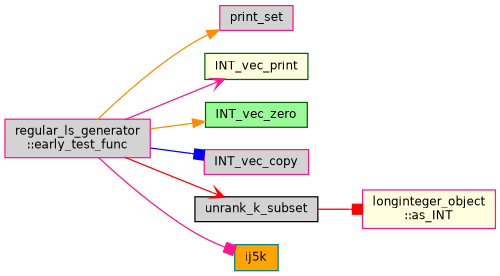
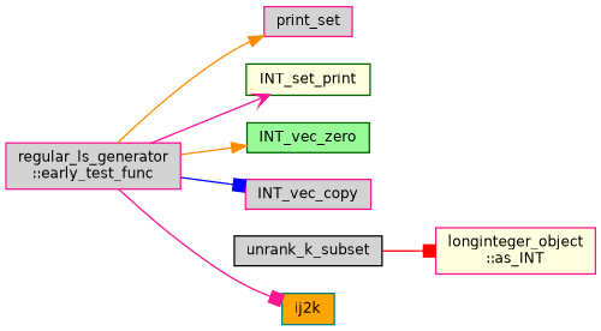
  digraph {
    rankdir=LR
    node [color=deeppink fillcolor=lightgrey fontname=Helvetica fontsize=10 shape=record style=filled]
    edge [arrowhead=box color=darkorange fontname=Helvetica fontsize=10 labelfontname=Helvetica labelfontsize=10 style=solid]
    n1 [fontcolor=black height=0.2 label="regular_ls_generator\l::early_test_func" width=0.4]
    n2 [height=0.2 label=print_set width=0.4]
-   n3 [color=darkgreen fillcolor=lightyellow height=0.2 label=INT_vec_print width=0.4]
+   n3 [color=darkgreen fillcolor=lightyellow height=0.2 label=INT_set_print width=0.4]
    n4 [color=darkgreen fillcolor=palegreen height=0.2 label=INT_vec_zero width=0.4]
    n5 [height=0.2 label=INT_vec_copy width=0.4]
    n6 [color=black height=0.2 label=unrank_k_subset width=0.4]
-   n7 [color=teal fillcolor=orange height=0.2 label=ij5k width=0.4]
+   n7 [color=teal fillcolor=orange height=0.2 label=ij2k width=0.4]
    n8 [fillcolor=lightyellow height=0.2 label="longinteger_object\l::as_INT" width=0.4]
    n1 -> n2 [arrowhead=normal]
    n1 -> n3 [arrowhead=vee color=deeppink]
    n1 -> n4 [arrowhead=normal]
    n1 -> n5 [color=blue]
-   n1 -> n6 [arrowhead=vee color=red]
    n1 -> n7 [color=deeppink]
    n6 -> n8 [color=red]
  }
